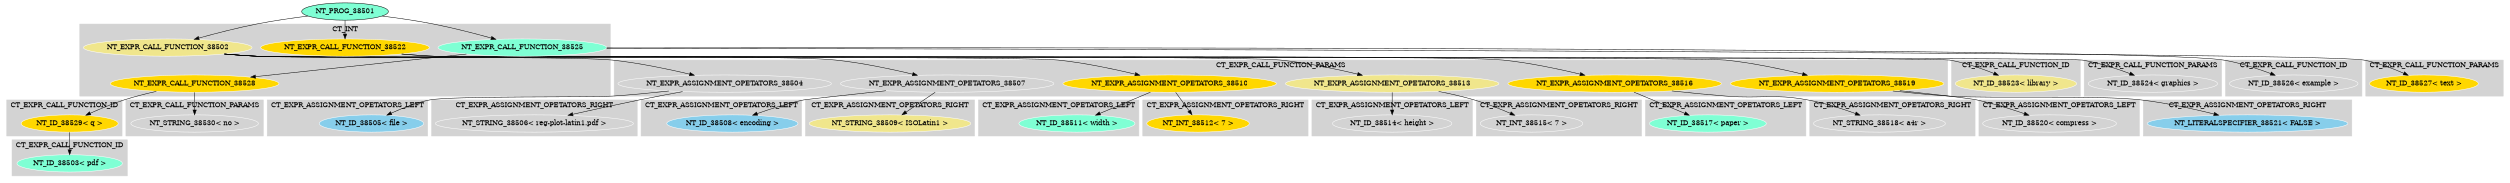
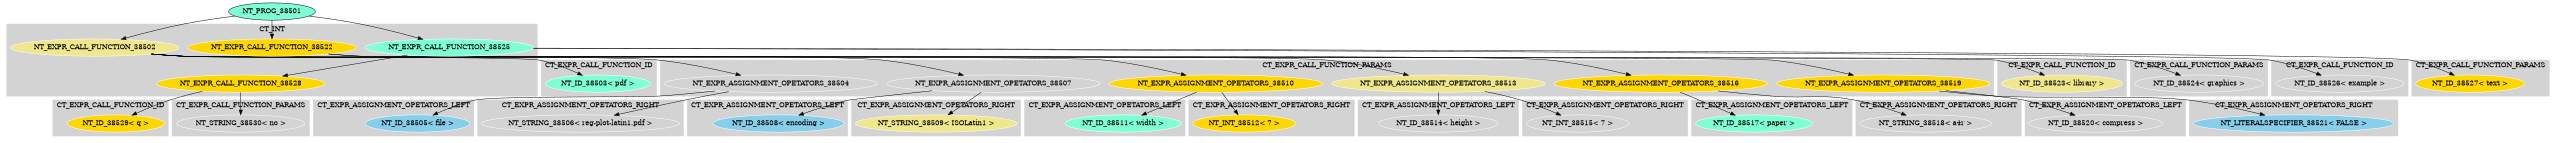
  digraph {
    fontname="DejaVu Serif"
    node [color=white fillcolor=lightgrey fontname="DejaVu Serif" style=filled]
    edge [fontname="DejaVu Serif"]
    NT_EXPR_CALL_FUNCTION_38502 [fillcolor=khaki]
    NT_EXPR_CALL_FUNCTION_38522 [fillcolor=gold]
    NT_EXPR_CALL_FUNCTION_38525 [fillcolor=aquamarine]
    NT_EXPR_CALL_FUNCTION_38528 [fillcolor=gold]
    "NT_ID_38503< pdf >" [fillcolor=aquamarine]
    NT_EXPR_ASSIGNMENT_OPETATORS_38504
    NT_EXPR_ASSIGNMENT_OPETATORS_38507
    NT_EXPR_ASSIGNMENT_OPETATORS_38510 [fillcolor=gold]
    NT_EXPR_ASSIGNMENT_OPETATORS_38513 [fillcolor=khaki]
    NT_EXPR_ASSIGNMENT_OPETATORS_38516 [fillcolor=gold]
    NT_EXPR_ASSIGNMENT_OPETATORS_38519 [fillcolor=gold]
    "NT_ID_38505< file >" [fillcolor=skyblue]
    "NT_STRING_38506< reg-plot-latin1.pdf >"
    "NT_ID_38508< encoding >" [fillcolor=skyblue]
    "NT_STRING_38509< ISOLatin1 >" [fillcolor=khaki]
    "NT_ID_38511< width >" [fillcolor=aquamarine]
    "NT_INT_38512< 7 >" [fillcolor=gold]
    "NT_ID_38514< height >"
    "NT_INT_38515< 7 >"
    "NT_ID_38517< paper >" [fillcolor=aquamarine]
    "NT_STRING_38518< a4r >"
    "NT_ID_38520< compress >"
    "NT_LITERALSPECIFIER_38521< FALSE >" [fillcolor=skyblue]
    "NT_ID_38523< library >" [fillcolor=khaki]
    "NT_ID_38524< graphics >"
    "NT_ID_38526< example >"
    "NT_ID_38527< text >" [fillcolor=gold]
    "NT_ID_38529< q >" [fillcolor=gold]
    "NT_STRING_38530< no >"
    NT_PROG_38501 [fillcolor=aquamarine color=""]
    subgraph cluster_1 {
      color=lightgrey
      label=CT_INT
      style=filled
      NT_EXPR_CALL_FUNCTION_38502
      NT_EXPR_CALL_FUNCTION_38522
      NT_EXPR_CALL_FUNCTION_38525
      NT_EXPR_CALL_FUNCTION_38528
    }
    subgraph cluster_2 {
      color=lightgrey
      label=CT_EXPR_CALL_FUNCTION_ID
      style=filled
      "NT_ID_38503< pdf >"
    }
    subgraph cluster_3 {
      color=lightgrey
      label=CT_EXPR_CALL_FUNCTION_PARAMS
      style=filled
      NT_EXPR_ASSIGNMENT_OPETATORS_38504
      NT_EXPR_ASSIGNMENT_OPETATORS_38507
      NT_EXPR_ASSIGNMENT_OPETATORS_38510
      NT_EXPR_ASSIGNMENT_OPETATORS_38513
      NT_EXPR_ASSIGNMENT_OPETATORS_38516
      NT_EXPR_ASSIGNMENT_OPETATORS_38519
    }
    subgraph cluster_4 {
      color=lightgrey
      label=CT_EXPR_ASSIGNMENT_OPETATORS_LEFT
      style=filled
      "NT_ID_38505< file >"
    }
    subgraph cluster_5 {
      color=lightgrey
      label=CT_EXPR_ASSIGNMENT_OPETATORS_RIGHT
      style=filled
      "NT_STRING_38506< reg-plot-latin1.pdf >"
    }
    subgraph cluster_6 {
      color=lightgrey
      label=CT_EXPR_ASSIGNMENT_OPETATORS_LEFT
      style=filled
      "NT_ID_38508< encoding >"
    }
    subgraph cluster_7 {
      color=lightgrey
      label=CT_EXPR_ASSIGNMENT_OPETATORS_RIGHT
      style=filled
      "NT_STRING_38509< ISOLatin1 >"
    }
    subgraph cluster_8 {
      color=lightgrey
      label=CT_EXPR_ASSIGNMENT_OPETATORS_LEFT
      style=filled
      "NT_ID_38511< width >"
    }
    subgraph cluster_9 {
      color=lightgrey
      label=CT_EXPR_ASSIGNMENT_OPETATORS_RIGHT
      style=filled
      "NT_INT_38512< 7 >"
    }
    subgraph cluster_10 {
      color=lightgrey
      label=CT_EXPR_ASSIGNMENT_OPETATORS_LEFT
      style=filled
      "NT_ID_38514< height >"
    }
    subgraph cluster_11 {
      color=lightgrey
      label=CT_EXPR_ASSIGNMENT_OPETATORS_RIGHT
      style=filled
      "NT_INT_38515< 7 >"
    }
    subgraph cluster_12 {
      color=lightgrey
      label=CT_EXPR_ASSIGNMENT_OPETATORS_LEFT
      style=filled
      "NT_ID_38517< paper >"
    }
    subgraph cluster_13 {
      color=lightgrey
      label=CT_EXPR_ASSIGNMENT_OPETATORS_RIGHT
      style=filled
      "NT_STRING_38518< a4r >"
    }
    subgraph cluster_14 {
      color=lightgrey
      label=CT_EXPR_ASSIGNMENT_OPETATORS_LEFT
      style=filled
      "NT_ID_38520< compress >"
    }
    subgraph cluster_15 {
      color=lightgrey
      label=CT_EXPR_ASSIGNMENT_OPETATORS_RIGHT
      style=filled
      "NT_LITERALSPECIFIER_38521< FALSE >"
    }
    subgraph cluster_16 {
      color=lightgrey
      label=CT_EXPR_CALL_FUNCTION_ID
      style=filled
      "NT_ID_38523< library >"
    }
    subgraph cluster_17 {
      color=lightgrey
      label=CT_EXPR_CALL_FUNCTION_PARAMS
      style=filled
      "NT_ID_38524< graphics >"
    }
    subgraph cluster_18 {
      color=lightgrey
      label=CT_EXPR_CALL_FUNCTION_ID
      style=filled
      "NT_ID_38526< example >"
    }
    subgraph cluster_19 {
      color=lightgrey
      label=CT_EXPR_CALL_FUNCTION_PARAMS
      style=filled
      "NT_ID_38527< text >"
    }
    subgraph cluster_20 {
      color=lightgrey
      label=CT_EXPR_CALL_FUNCTION_ID
      style=filled
      "NT_ID_38529< q >"
    }
    subgraph cluster_21 {
      color=lightgrey
      label=CT_EXPR_CALL_FUNCTION_PARAMS
      style=filled
      "NT_STRING_38530< no >"
    }
-   "NT_ID_38529< q >" -> "NT_ID_38503< pdf >"
+   NT_EXPR_CALL_FUNCTION_38502 -> "NT_ID_38503< pdf >"
    NT_EXPR_CALL_FUNCTION_38502 -> NT_EXPR_ASSIGNMENT_OPETATORS_38504
    NT_EXPR_CALL_FUNCTION_38502 -> NT_EXPR_ASSIGNMENT_OPETATORS_38507
    NT_EXPR_CALL_FUNCTION_38502 -> NT_EXPR_ASSIGNMENT_OPETATORS_38510
    NT_EXPR_CALL_FUNCTION_38502 -> NT_EXPR_ASSIGNMENT_OPETATORS_38513
    NT_EXPR_CALL_FUNCTION_38502 -> NT_EXPR_ASSIGNMENT_OPETATORS_38516
    NT_EXPR_CALL_FUNCTION_38502 -> NT_EXPR_ASSIGNMENT_OPETATORS_38519
    NT_EXPR_CALL_FUNCTION_38522 -> "NT_ID_38523< library >"
    NT_EXPR_CALL_FUNCTION_38522 -> "NT_ID_38524< graphics >"
    NT_EXPR_CALL_FUNCTION_38525 -> NT_EXPR_CALL_FUNCTION_38528
    NT_EXPR_CALL_FUNCTION_38525 -> "NT_ID_38526< example >"
    NT_EXPR_CALL_FUNCTION_38525 -> "NT_ID_38527< text >"
    NT_EXPR_CALL_FUNCTION_38528 -> "NT_ID_38529< q >"
    NT_EXPR_CALL_FUNCTION_38528 -> "NT_STRING_38530< no >"
    NT_EXPR_ASSIGNMENT_OPETATORS_38504 -> "NT_ID_38505< file >"
    NT_EXPR_ASSIGNMENT_OPETATORS_38504 -> "NT_STRING_38506< reg-plot-latin1.pdf >"
    NT_EXPR_ASSIGNMENT_OPETATORS_38507 -> "NT_ID_38508< encoding >"
    NT_EXPR_ASSIGNMENT_OPETATORS_38507 -> "NT_STRING_38509< ISOLatin1 >"
    NT_EXPR_ASSIGNMENT_OPETATORS_38510 -> "NT_ID_38511< width >"
    NT_EXPR_ASSIGNMENT_OPETATORS_38510 -> "NT_INT_38512< 7 >"
    NT_EXPR_ASSIGNMENT_OPETATORS_38513 -> "NT_ID_38514< height >"
    NT_EXPR_ASSIGNMENT_OPETATORS_38513 -> "NT_INT_38515< 7 >"
    NT_EXPR_ASSIGNMENT_OPETATORS_38516 -> "NT_ID_38517< paper >"
    NT_EXPR_ASSIGNMENT_OPETATORS_38516 -> "NT_STRING_38518< a4r >"
    NT_EXPR_ASSIGNMENT_OPETATORS_38519 -> "NT_ID_38520< compress >"
    NT_EXPR_ASSIGNMENT_OPETATORS_38519 -> "NT_LITERALSPECIFIER_38521< FALSE >"
    NT_PROG_38501 -> NT_EXPR_CALL_FUNCTION_38502
    NT_PROG_38501 -> NT_EXPR_CALL_FUNCTION_38522
    NT_PROG_38501 -> NT_EXPR_CALL_FUNCTION_38525
  }
